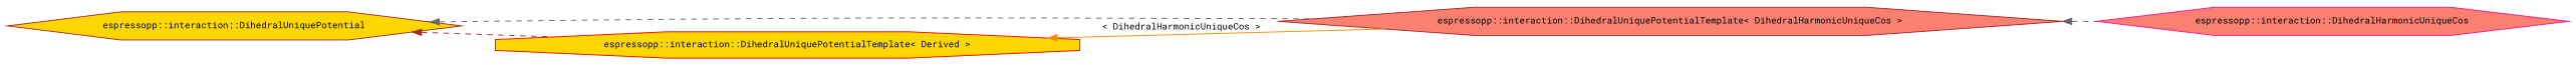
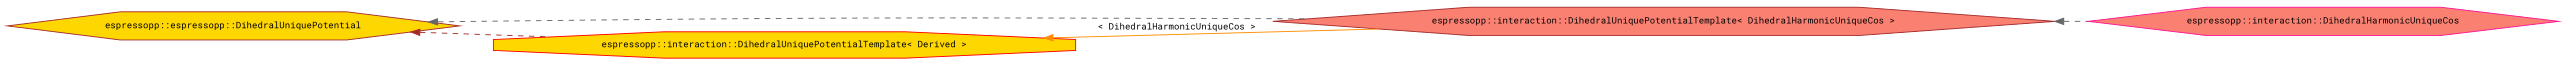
  digraph {
    rankdir=LR
    fontname="Roboto Mono"
    node [color=brown fillcolor=salmon fontname="Roboto Mono" fontsize=10 shape=hexagon style=filled]
    edge [color=gray40 dir=back fontname="Roboto Mono" fontsize=10 labelfontname=Helvetica labelfontsize=10 style=dashed]
    n1 [color=deeppink fontcolor=black height=0.2 label="espressopp::interaction::DihedralHarmonicUniqueCos" width=0.4]
    n2 [height=0.2 label="espressopp::interaction::DihedralUniquePotentialTemplate\< DihedralHarmonicUniqueCos \>" width=0.4]
-   n3 [fillcolor=gold height=0.2 label="espressopp::interaction::DihedralUniquePotential" width=0.4]
+   n3 [fillcolor=gold height=0.2 label="espressopp::espressopp::DihedralUniquePotential" width=0.4]
    n4 [color=red fillcolor=gold height=0.2 label="espressopp::interaction::DihedralUniquePotentialTemplate\< Derived \>" shape=octagon width=0.4]
    n2 -> n1
    n3 -> n2
    n3 -> n4 [color=brown]
    n4 -> n2 [color=darkorange label=" \< DihedralHarmonicUniqueCos \>" style=solid]
  }
